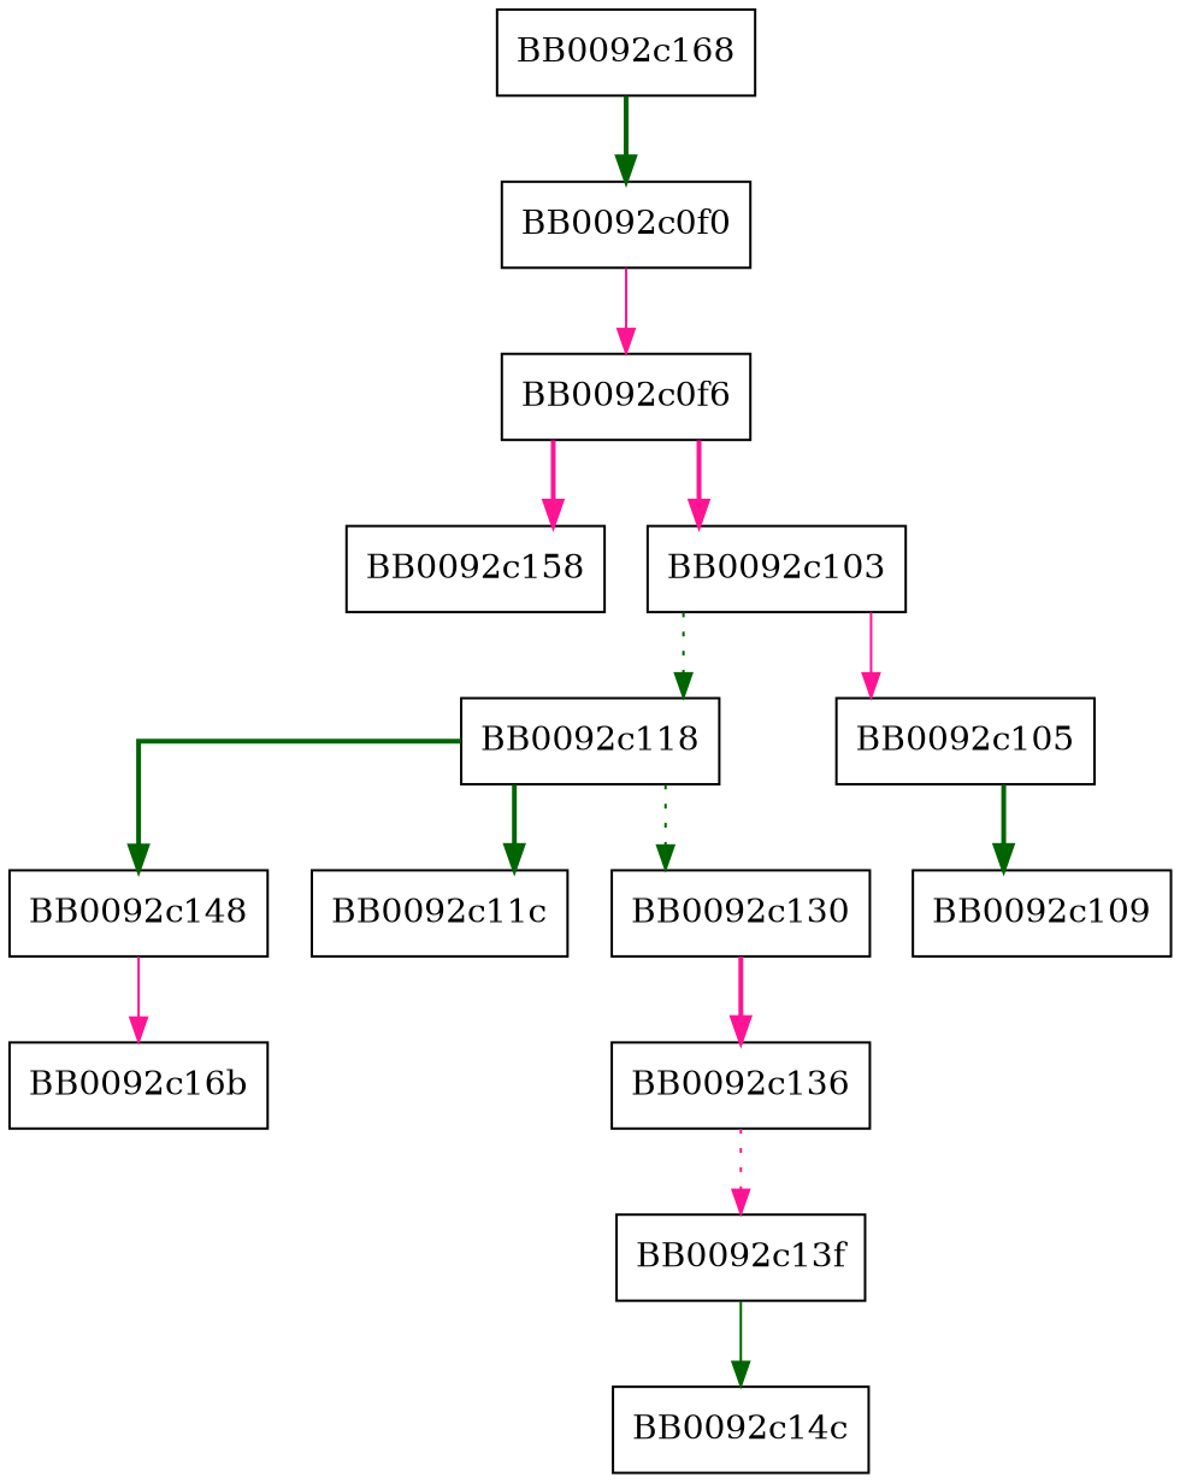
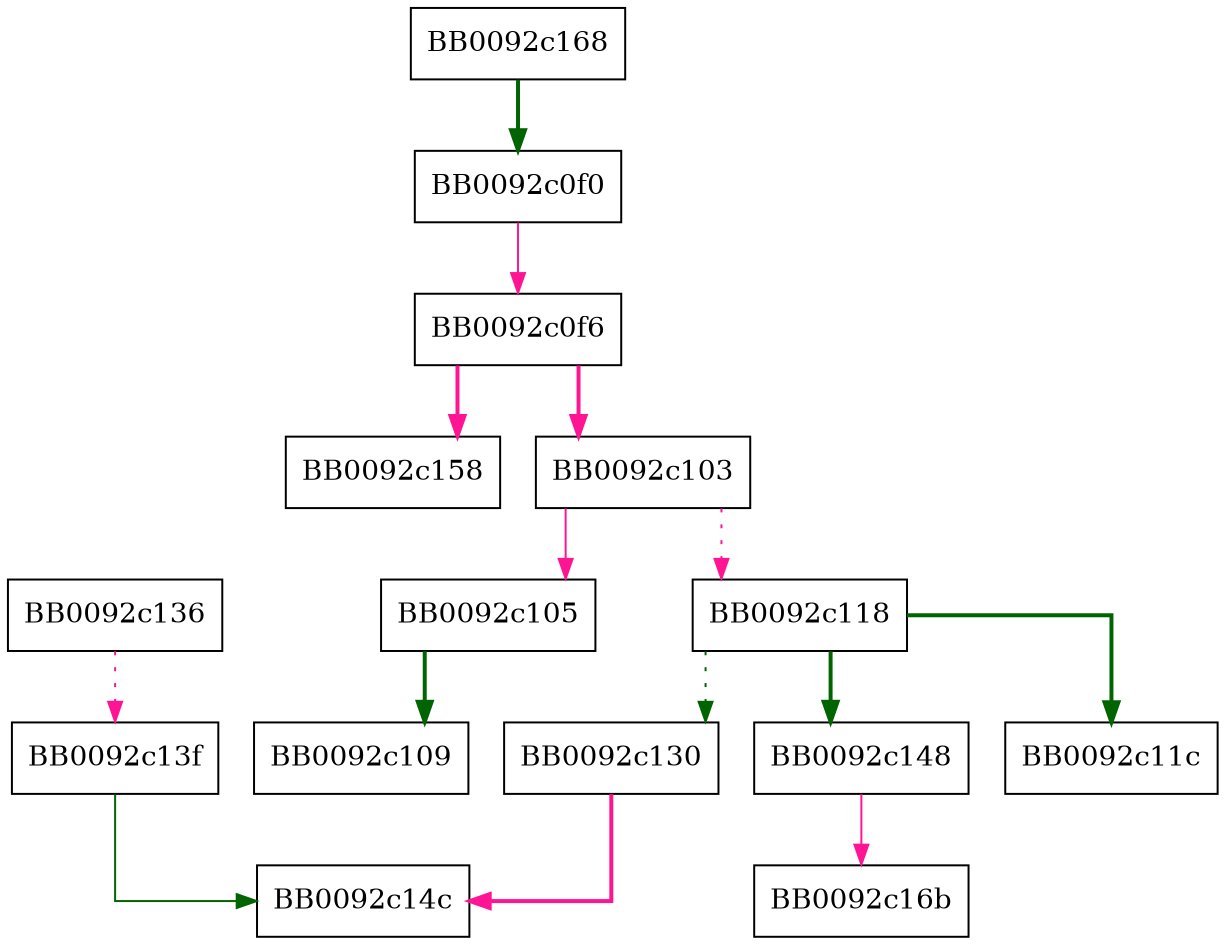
  digraph {
    splines=ortho
    node [shape=box]
    edge [color=deeppink style=bold]
    BB0092c0f0
    BB0092c0f6
    BB0092c168
    BB0092c158
    BB0092c103
    BB0092c118
    BB0092c105
    BB0092c148
    BB0092c11c
    BB0092c130
    BB0092c109
    BB0092c16b
    BB0092c136
    BB0092c13f
    BB0092c14c
    BB0092c0f0 -> BB0092c0f6 [style=solid]
    BB0092c0f6 -> BB0092c158
    BB0092c0f6 -> BB0092c103
    BB0092c168 -> BB0092c0f0 [color=darkgreen]
-   BB0092c103 -> BB0092c118 [color=darkgreen style=dotted]
+   BB0092c103 -> BB0092c118 [style=dotted]
    BB0092c103 -> BB0092c105 [style=solid]
    BB0092c118 -> BB0092c148 [color=darkgreen]
    BB0092c118 -> BB0092c11c [color=darkgreen]
    BB0092c118 -> BB0092c130 [color=darkgreen style=dotted]
    BB0092c105 -> BB0092c109 [color=darkgreen]
    BB0092c148 -> BB0092c16b [style=solid]
-   BB0092c130 -> BB0092c136
+   BB0092c130 -> BB0092c14c
    BB0092c136 -> BB0092c13f [style=dotted]
    BB0092c13f -> BB0092c14c [color=darkgreen style=solid]
  }
